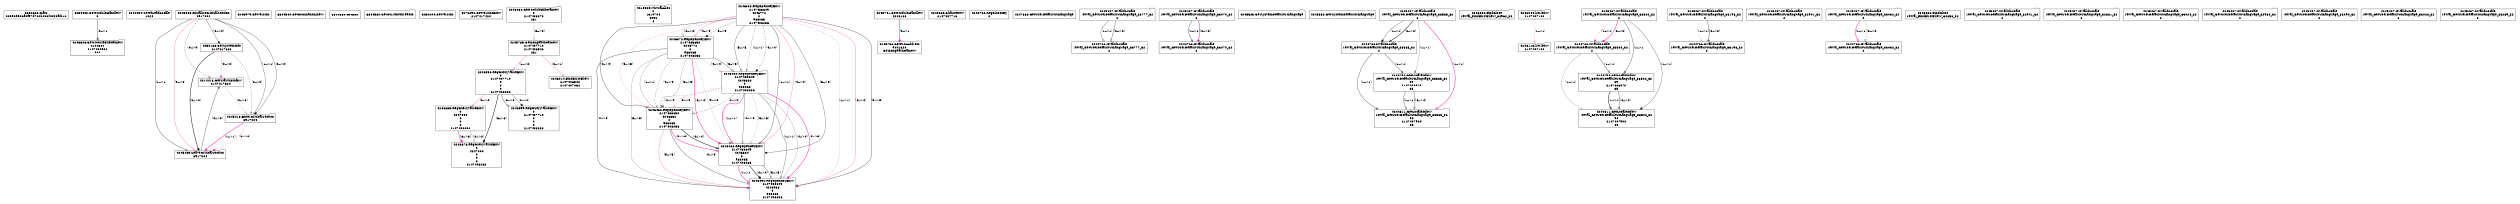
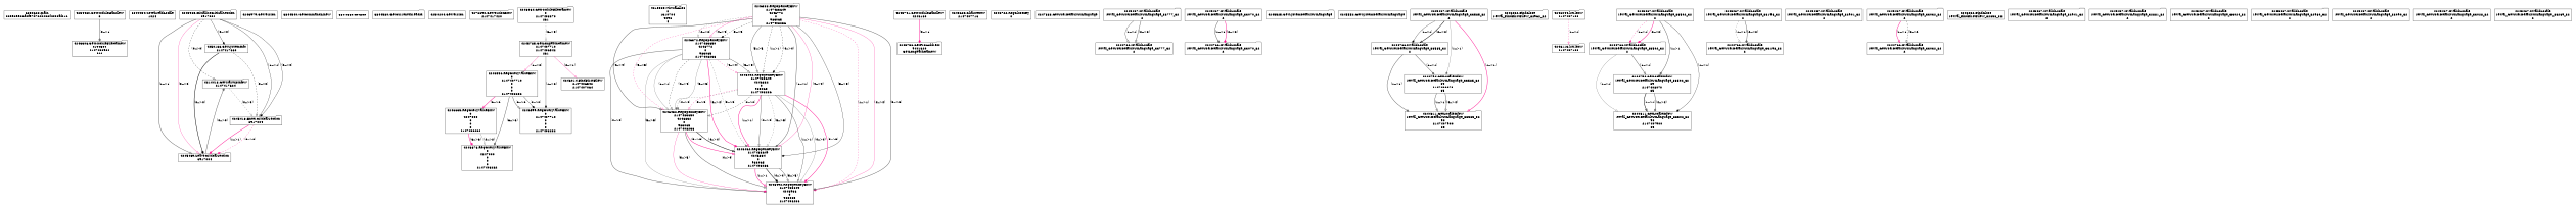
  digraph {
    node [shape=box]
    edge [arrowhead=onormal color=gray40 style=bold]
    n1 [label="6850628.main\n005989906a4f97d702b463f4258af216"]
    n2 [label="4254480.GetModuleHandleW\n0"]
    n3 [label="4243306.GetModuleFileNameW\n4194304\n2147408904\n522" shape=folder]
    n4 [label="6844434.SetThreadLocale\n1024"]
    n5 [label="4243965.InitializeCriticalSection\n6917004" shape=folder]
    n6 [label="4250188.GetSystemInfo\n2147417660"]
    n7 [label="4214413.GetStartupInfoW\n2147417624" shape=folder]
    n8 [label="4245418.EnterCriticalSection\n6917004" shape=folder]
    n9 [label="4245469.LeaveCriticalSection\n6917004" shape=folder]
    n10 [label="4243979.GetVersion\n"]
    n11 [label="6844540.GetCommandLineW\n"]
    n12 [label="6844560.GetACP\n"]
    n13 [label="6844580.GetCurrentThreadId\n" shape=folder]
    n14 [label="4250204.GetVersion\n"]
    n15 [label="4276690.GetVersionExW\n2147417420" shape=folder]
    n16 [label="4248064.GetModuleFileNameW\n0\n2147408370\n261" shape=folder]
    n17 [label="4245785.GetLongPathNameW\n2147407710\n2147406542\n261"]
    n18 [label="4246556.RegQueryValueExW\n0\n2147407710\n0\n0\n0\n2147408232"]
    n19 [label="4246599.RegQueryValueExW\n0\n2147407710\n0\n0\n0\n2147408232"]
    n20 [label="4246014.FindFirstFileW\n2147406542\n2147407064"]
    n21 [label="4215383.VirtualAlloc\n0\n1310704\n4096\n4" shape=folder]
    n22 [label="4246338.RegOpenKeyExW\n2147483649\n4246772\n0\n983065\n2147408236" shape=folder]
    n23 [label="4246372.RegOpenKeyExW\n2147483650\n4246772\n0\n983065\n2147408236"]
    n24 [label="4246402.RegOpenKeyExW\n2147483649\n4246832\n0\n983065\n2147408236" shape=folder]
    n25 [label="4246432.RegOpenKeyExW\n2147483650\n4246832\n0\n983065\n2147408236"]
    n26 [label="4246462.RegOpenKeyExW\n2147483649\n4246884\n0\n983065\n2147408236" shape=folder]
    n27 [label="4246492.RegOpenKeyExW\n2147483649\n4246936\n0\n983065\n2147408236" shape=folder]
    n28 [label="4245741.GetModuleHandleW\n4246160"]
    n29 [label="4245758.GetProcAddress\n9441320\nGetLongPathNameW" shape=folder]
    n30 [label="4246635.RegQueryValueExW\n0\n4247000\n0\n0\n0\n2147408232"]
    n31 [label="4246676.RegQueryValueExW\n0\n4247000\n0\n0\n0\n2147408232"]
    n32 [label="4245683.CharNextW\n2147407716"]
    n33 [label="4246722.RegCloseKey\n0"]
    n34 [label="4247883.GetUserDefaultUILanguage\n"]
    n35 [label="4245487.IsValidLocale\nretval_GetUserDefaultUILanguage_33777_32\n2" shape=folder]
    n36 [label="4244766.IsValidLocale\nretval_GetUserDefaultUILanguage_33777_32\n2"]
    n37 [label="4245487.IsValidLocale\nretval_GetUserDefaultUILanguage_33070_32\n2"]
    n38 [label="4244766.IsValidLocale\nretval_GetUserDefaultUILanguage_33070_32\n2" shape=folder]
    n39 [label="4245525.GetSystemDefaultUILanguage\n" shape=folder]
    n40 [label="4245552.GetSystemDefaultUILanguage\n"]
    n41 [label="4245487.IsValidLocale\nretval_GetUserDefaultUILanguage_33585_32\n2"]
    n42 [label="4244766.IsValidLocale\nretval_GetUserDefaultUILanguage_33585_32\n2"]
    n43 [label="4244794.GetLocaleInfoW\nretval_GetUserDefaultUILanguage_33585_32\n89\n2147408070\n85"]
    n44 [label="4244811.GetLocaleInfoW\nretval_GetUserDefaultUILanguage_33585_32\n90\n2147407900\n85" shape=folder]
    n45 [label="4246032.FindClose\nretval_FindFirstFileW_32962_32" shape=folder]
    n46 [label="4246044.lstrlenW\n2147407108" shape=folder]
    n47 [label="4246113.lstrlenW\n2147407108" shape=folder]
    n48 [label="4245487.IsValidLocale\nretval_GetUserDefaultUILanguage_33502_32\n2"]
    n49 [label="4244766.IsValidLocale\nretval_GetUserDefaultUILanguage_33502_32\n2" shape=folder]
    n50 [label="4244794.GetLocaleInfoW\nretval_GetUserDefaultUILanguage_33502_32\n89\n2147408070\n85"]
    n51 [label="4244811.GetLocaleInfoW\nretval_GetUserDefaultUILanguage_33502_32\n90\n2147407900\n85"]
    n52 [label="4245487.IsValidLocale\nretval_GetUserDefaultUILanguage_33198_32\n2"]
    n53 [label="4244766.IsValidLocale\nretval_GetUserDefaultUILanguage_33198_32\n2"]
    n54 [label="4245487.IsValidLocale\nretval_GetUserDefaultUILanguage_32901_32\n2"]
    n55 [label="4245487.IsValidLocale\nretval_GetUserDefaultUILanguage_33032_32\n2" shape=folder]
    n56 [label="4244766.IsValidLocale\nretval_GetUserDefaultUILanguage_33032_32\n2"]
    n57 [label="4246032.FindClose\nretval_FindFirstFileW_32858_32"]
    n58 [label="4245487.IsValidLocale\nretval_GetUserDefaultUILanguage_32941_32\n2" shape=folder]
    n59 [label="4245487.IsValidLocale\nretval_GetUserDefaultUILanguage_32881_32\n2" shape=folder]
    n60 [label="4245487.IsValidLocale\nretval_GetUserDefaultUILanguage_33024_32\n2"]
    n61 [label="4245487.IsValidLocale\nretval_GetUserDefaultUILanguage_32980_32\n2" shape=folder]
    n62 [label="4245487.IsValidLocale\nretval_GetUserDefaultUILanguage_33090_32\n2"]
    n63 [label="4245487.IsValidLocale\nretval_GetUserDefaultUILanguage_33028_32\n2"]
    n64 [label="4245487.IsValidLocale\nretval_GetUserDefaultUILanguage_33269_32\n2"]
    n2 -> n3 [arrowhead=diamond label="(0-->1)"]
    n5 -> n6 [arrowhead=diamond color=black label="(0-->0)" style=solid]
    n5 -> n7 [color=black label="(0-->0)" style=dashed]
    n5 -> n8 [color=black label="(1-->1)" style=solid]
    n5 -> n8 [arrowhead=diamond color=black label="(0-->0)" style=solid]
    n5 -> n9 [label="(1-->1)"]
    n5 -> n9 [color=deeppink label="(0-->0)" style=solid]
-   n6 -> n7 [arrowhead=diamond color=deeppink label="(0-->0)" style=dashed]
    n6 -> n8 [color=black label="(0-->0)" style=dashed]
    n6 -> n9 [arrowhead=diamond color=black label="(0-->0)"]
    n7 -> n8 [label="(0-->0)" style=dashed]
    n8 -> n9 [arrowhead=diamond color=deeppink label="(1-->1)"]
    n8 -> n9 [arrowhead=diamond color=deeppink label="(0-->0)" style=dashed]
    n9 -> n7 [arrowhead=diamond label="(0-->0)"]
    n16 -> n17 [label="(3-->3)" style=dashed]
    n17 -> n18 [color=deeppink label="(1-->2)" style=solid]
+   n17 -> n19 [arrowhead=diamond color=black label="(1-->2)" style=solid]
    n17 -> n20 [color=deeppink label="(2-->1)" style=solid]
    n18 -> n19 [arrowhead=diamond color=black label="(2-->2)" style=solid]
    n18 -> n19 [label="(6-->6)"]
-   n18 -> n30 [color=deeppink label="(6-->6)" style=solid]
-   n18 -> n31 [arrowhead=diamond color=black label="(6-->6)"]
+   n18 -> n30 [color=deeppink label="(6-->6)"]
+   n18 -> n31 [arrowhead=diamond label="(6-->6)"]
    n22 -> n23 [label="(2-->2)" style=dashed]
    n22 -> n23 [color=deeppink label="(4-->4)" style=solid]
    n22 -> n23 [arrowhead=diamond color=black label="(5-->5)" style=dashed]
    n22 -> n24 [color=black label="(1-->1)" style=dashed]
    n22 -> n24 [arrowhead=diamond color=black label="(4-->4)" style=dashed]
    n22 -> n24 [color=black label="(5-->5)" style=solid]
    n22 -> n25 [label="(4-->4)"]
    n22 -> n25 [color=deeppink label="(5-->5)" style=dashed]
    n22 -> n26 [arrowhead=diamond label="(1-->1)"]
    n22 -> n26 [color=deeppink label="(4-->4)" style=solid]
    n22 -> n26 [arrowhead=diamond color=black label="(5-->5)" style=solid]
    n22 -> n27 [arrowhead=diamond color=deeppink label="(1-->1)" style=dashed]
    n22 -> n27 [color=deeppink label="(4-->4)" style=solid]
    n22 -> n27 [arrowhead=diamond label="(5-->5)"]
    n23 -> n24 [color=deeppink label="(4-->4)" style=dashed]
    n23 -> n24 [color=black label="(5-->5)" style=solid]
    n23 -> n25 [label="(1-->1)" style=solid]
    n23 -> n25 [color=black label="(4-->4)" style=dashed]
    n23 -> n25 [arrowhead=diamond label="(5-->5)" style=solid]
    n23 -> n26 [arrowhead=diamond color=deeppink label="(4-->4)"]
    n23 -> n26 [arrowhead=diamond label="(5-->5)" style=dashed]
    n23 -> n27 [label="(4-->4)"]
    n23 -> n27 [label="(5-->5)" style=solid]
    n24 -> n25 [color=black label="(2-->2)" style=dashed]
    n24 -> n25 [arrowhead=diamond label="(4-->4)" style=dashed]
    n24 -> n25 [color=deeppink label="(5-->5)" style=dashed]
    n24 -> n26 [color=deeppink label="(1-->1)"]
    n24 -> n26 [color=black label="(4-->4)" style=solid]
    n24 -> n26 [label="(5-->5)" style=dashed]
    n24 -> n27 [color=black label="(1-->1)" style=solid]
    n24 -> n27 [label="(4-->4)" style=solid]
    n24 -> n27 [arrowhead=diamond color=deeppink label="(5-->5)"]
    n25 -> n26 [color=black label="(4-->4)"]
    n25 -> n26 [color=deeppink label="(5-->5)"]
    n25 -> n27 [label="(4-->4)"]
    n25 -> n27 [arrowhead=diamond color=deeppink label="(5-->5)" style=solid]
    n26 -> n27 [color=deeppink label="(1-->1)"]
    n26 -> n27 [arrowhead=diamond color=black label="(4-->4)"]
    n26 -> n27 [color=black label="(5-->5)" style=solid]
    n28 -> n29 [arrowhead=diamond color=deeppink label="(0-->1)"]
    n30 -> n31 [label="(2-->2)" style=solid]
    n30 -> n31 [arrowhead=diamond color=deeppink label="(6-->6)"]
    n35 -> n36 [color=black label="(1-->1)" style=solid]
    n35 -> n36 [label="(2-->2)"]
    n37 -> n38 [arrowhead=diamond label="(1-->1)"]
    n37 -> n38 [arrowhead=diamond color=deeppink label="(2-->2)"]
    n41 -> n42 [arrowhead=diamond color=black label="(1-->1)" style=solid]
    n41 -> n42 [color=black label="(2-->2)"]
    n41 -> n43 [arrowhead=diamond label="(1-->1)" style=solid]
    n41 -> n44 [color=deeppink label="(1-->1)"]
    n42 -> n43 [arrowhead=diamond label="(1-->1)"]
    n42 -> n44 [arrowhead=diamond label="(1-->1)"]
    n43 -> n44 [label="(1-->1)"]
    n43 -> n44 [label="(4-->4)"]
    n46 -> n47 [color=deeppink label="(1-->1)" style=dashed]
    n48 -> n49 [arrowhead=diamond color=deeppink label="(1-->1)" style=dashed]
    n48 -> n49 [arrowhead=diamond color=deeppink label="(2-->2)"]
    n48 -> n50 [arrowhead=diamond label="(1-->1)"]
    n48 -> n51 [arrowhead=diamond color=black label="(1-->1)" style=solid]
    n49 -> n50 [label="(1-->1)"]
    n49 -> n51 [label="(1-->1)" style=solid]
    n50 -> n51 [color=black label="(1-->1)"]
    n50 -> n51 [arrowhead=diamond label="(4-->4)"]
    n52 -> n53 [label="(1-->1)" style=dashed]
    n52 -> n53 [arrowhead=diamond label="(2-->2)"]
    n55 -> n56 [color=deeppink label="(1-->1)"]
    n55 -> n56 [color=black label="(2-->2)" style=dashed]
  }
